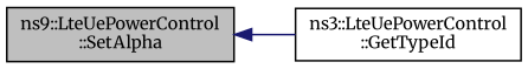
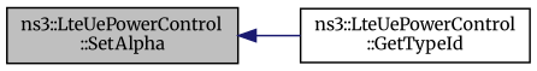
  digraph {
    rankdir=LR
    fontname=Merriweather
    node [color=black fontname=Merriweather fontsize=10 shape=record style=filled]
-   n1 [fillcolor=grey75 fontcolor=black height=0.2 label="ns9::LteUePowerControl\l::SetAlpha" width=0.4]
+   n1 [fillcolor=grey75 fontcolor=black height=0.2 label="ns3::LteUePowerControl\l::SetAlpha" width=0.4]
    n2 [fillcolor=white height=0.2 label="ns3::LteUePowerControl\l::GetTypeId" width=0.4]
    n1 -> n2 [color=midnightblue dir=back fontname=Merriweather fontsize=10 labelfontname=Helvetica labelfontsize=10 style=solid]
  }
